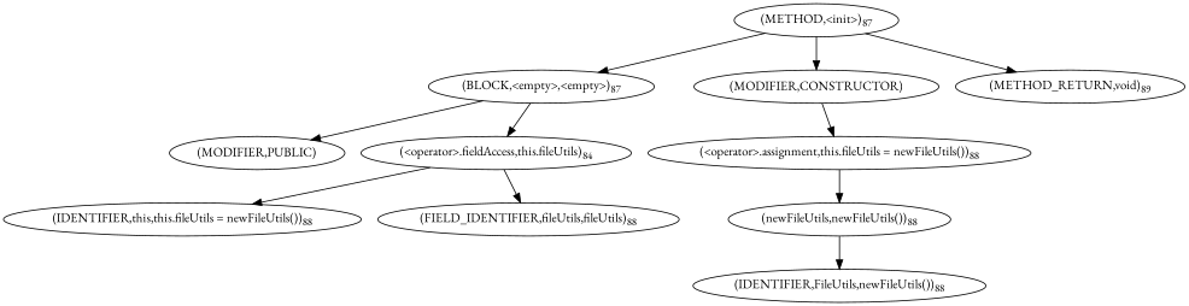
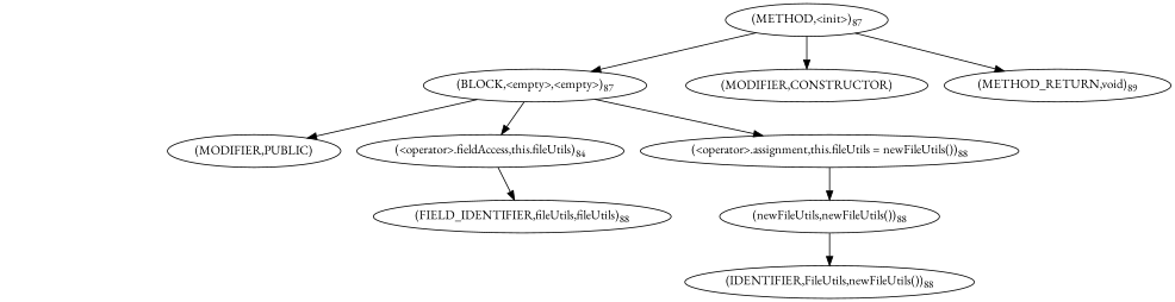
  digraph {
    fontname="EB Garamond"
    node [fontname="EB Garamond"]
    edge [fontname="EB Garamond"]
    n1 [label=<(METHOD,&lt;init&gt;)<SUB>87</SUB>>]
    n2 [label=<(BLOCK,&lt;empty&gt;,&lt;empty&gt;)<SUB>87</SUB>>]
    n3 [label=<(MODIFIER,CONSTRUCTOR)>]
    n4 [label=<(METHOD_RETURN,void)<SUB>89</SUB>>]
    n5 [label=<(MODIFIER,PUBLIC)>]
    n6 [label=<(&lt;operator&gt;.assignment,this.fileUtils = newFileUtils())<SUB>88</SUB>>]
    n7 [label=<(&lt;operator&gt;.fieldAccess,this.fileUtils)<SUB>84</SUB>>]
    n8 [label=<(newFileUtils,newFileUtils())<SUB>88</SUB>>]
-   n9 [label=<(IDENTIFIER,this,this.fileUtils = newFileUtils())<SUB>88</SUB>>]
    n10 [label=<(FIELD_IDENTIFIER,fileUtils,fileUtils)<SUB>88</SUB>>]
    n11 [label=<(IDENTIFIER,FileUtils,newFileUtils())<SUB>88</SUB>>]
    n1 -> n2
    n1 -> n3
    n1 -> n4
    n2 -> n5
-   n3 -> n6
+   n2 -> n6
    n2 -> n7
    n6 -> n8
-   n7 -> n9
    n7 -> n10
    n8 -> n11
  }
